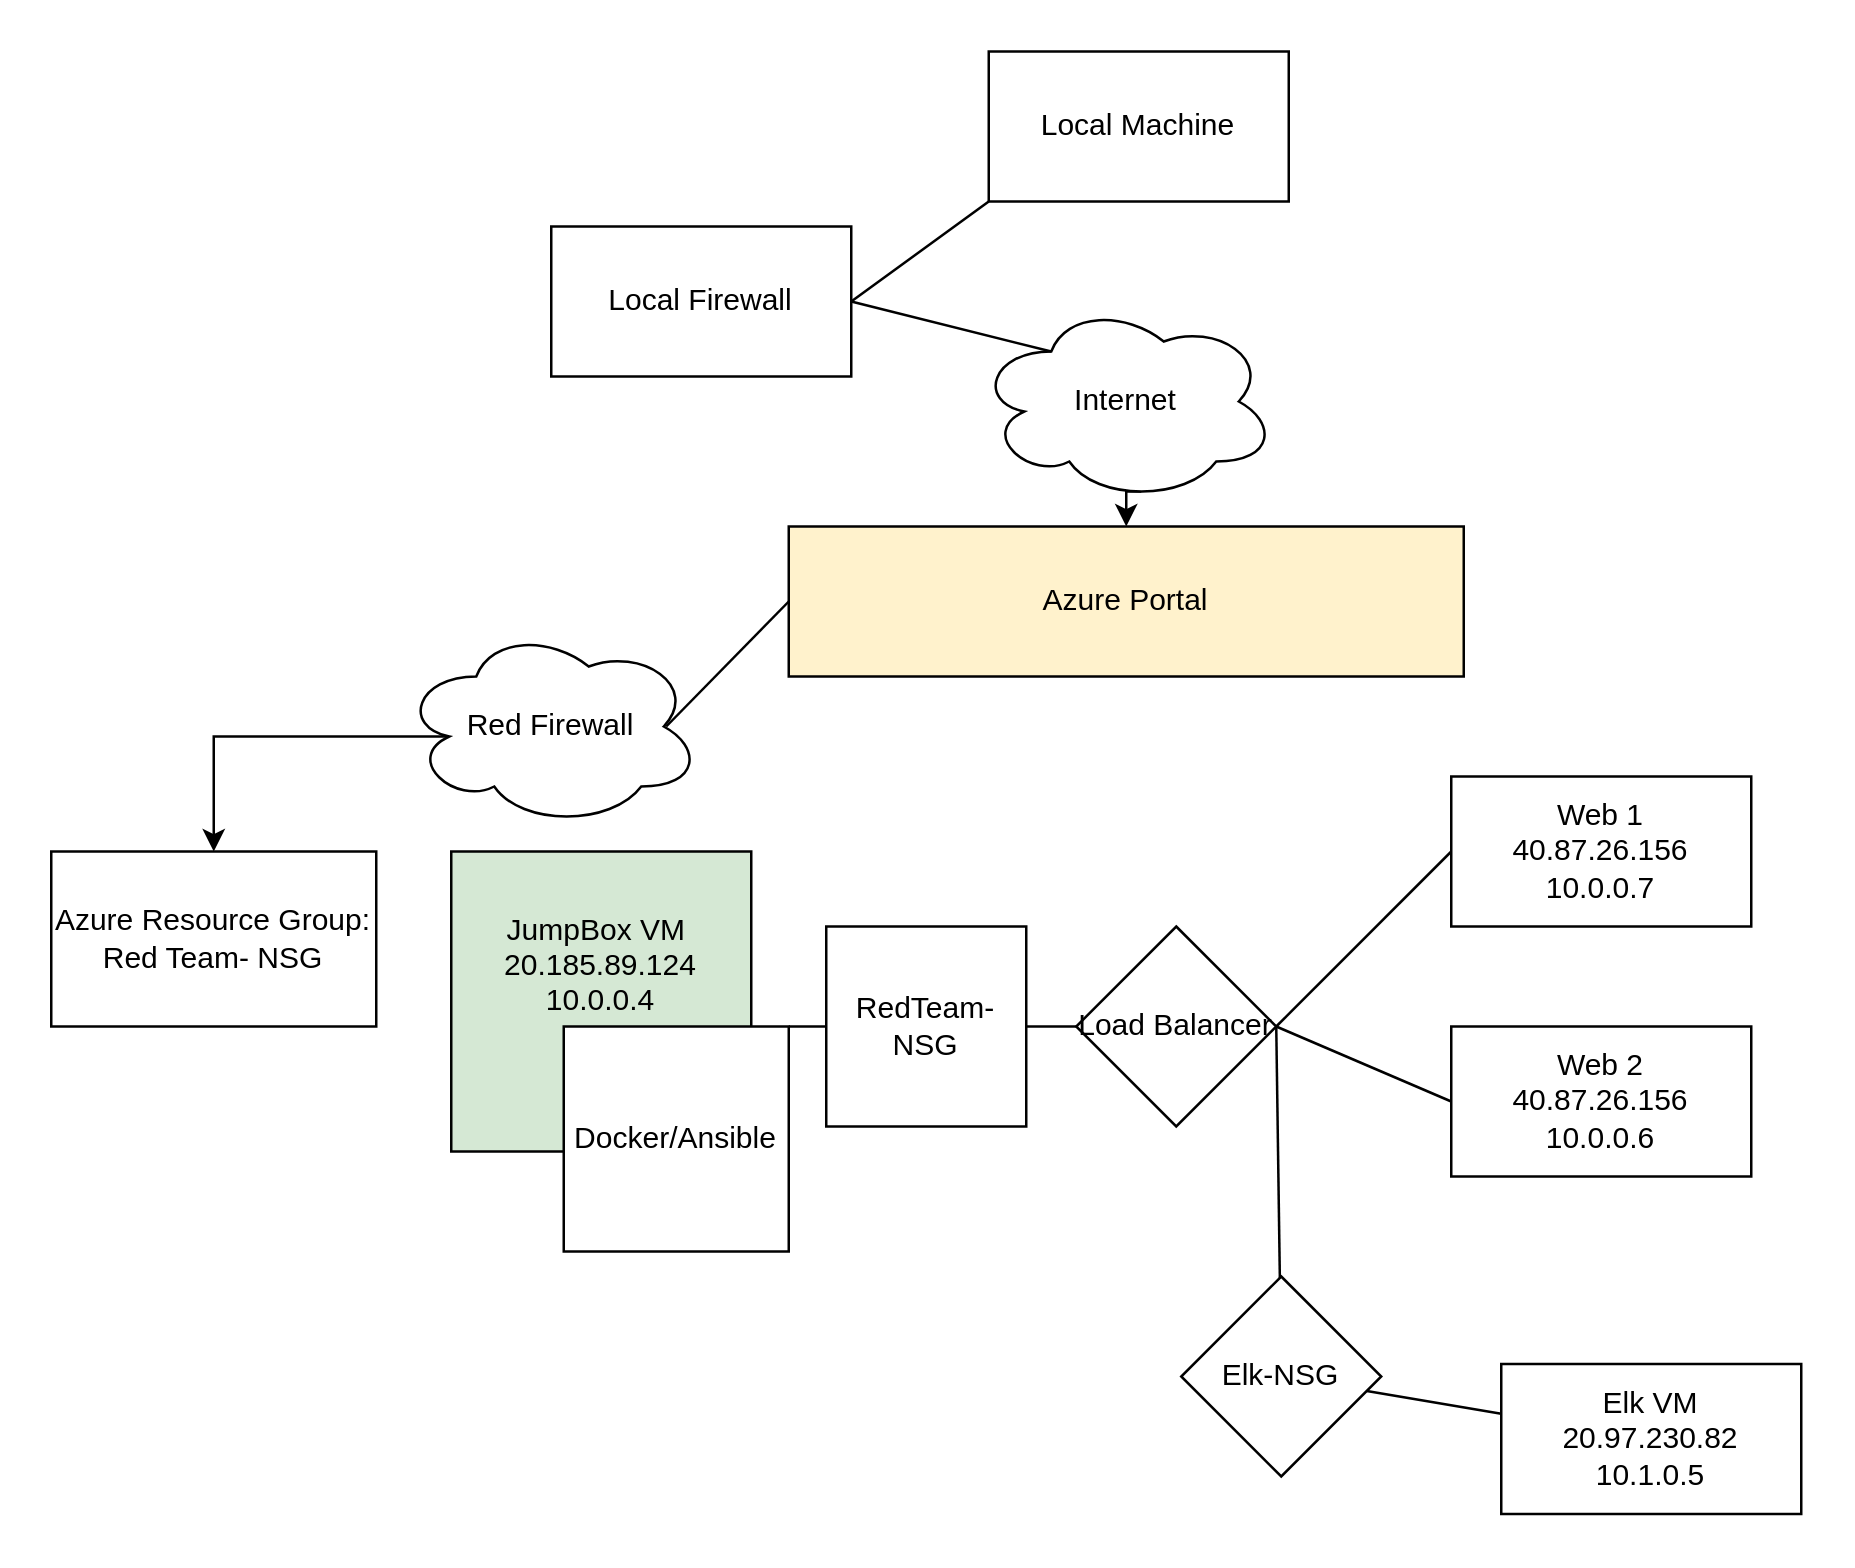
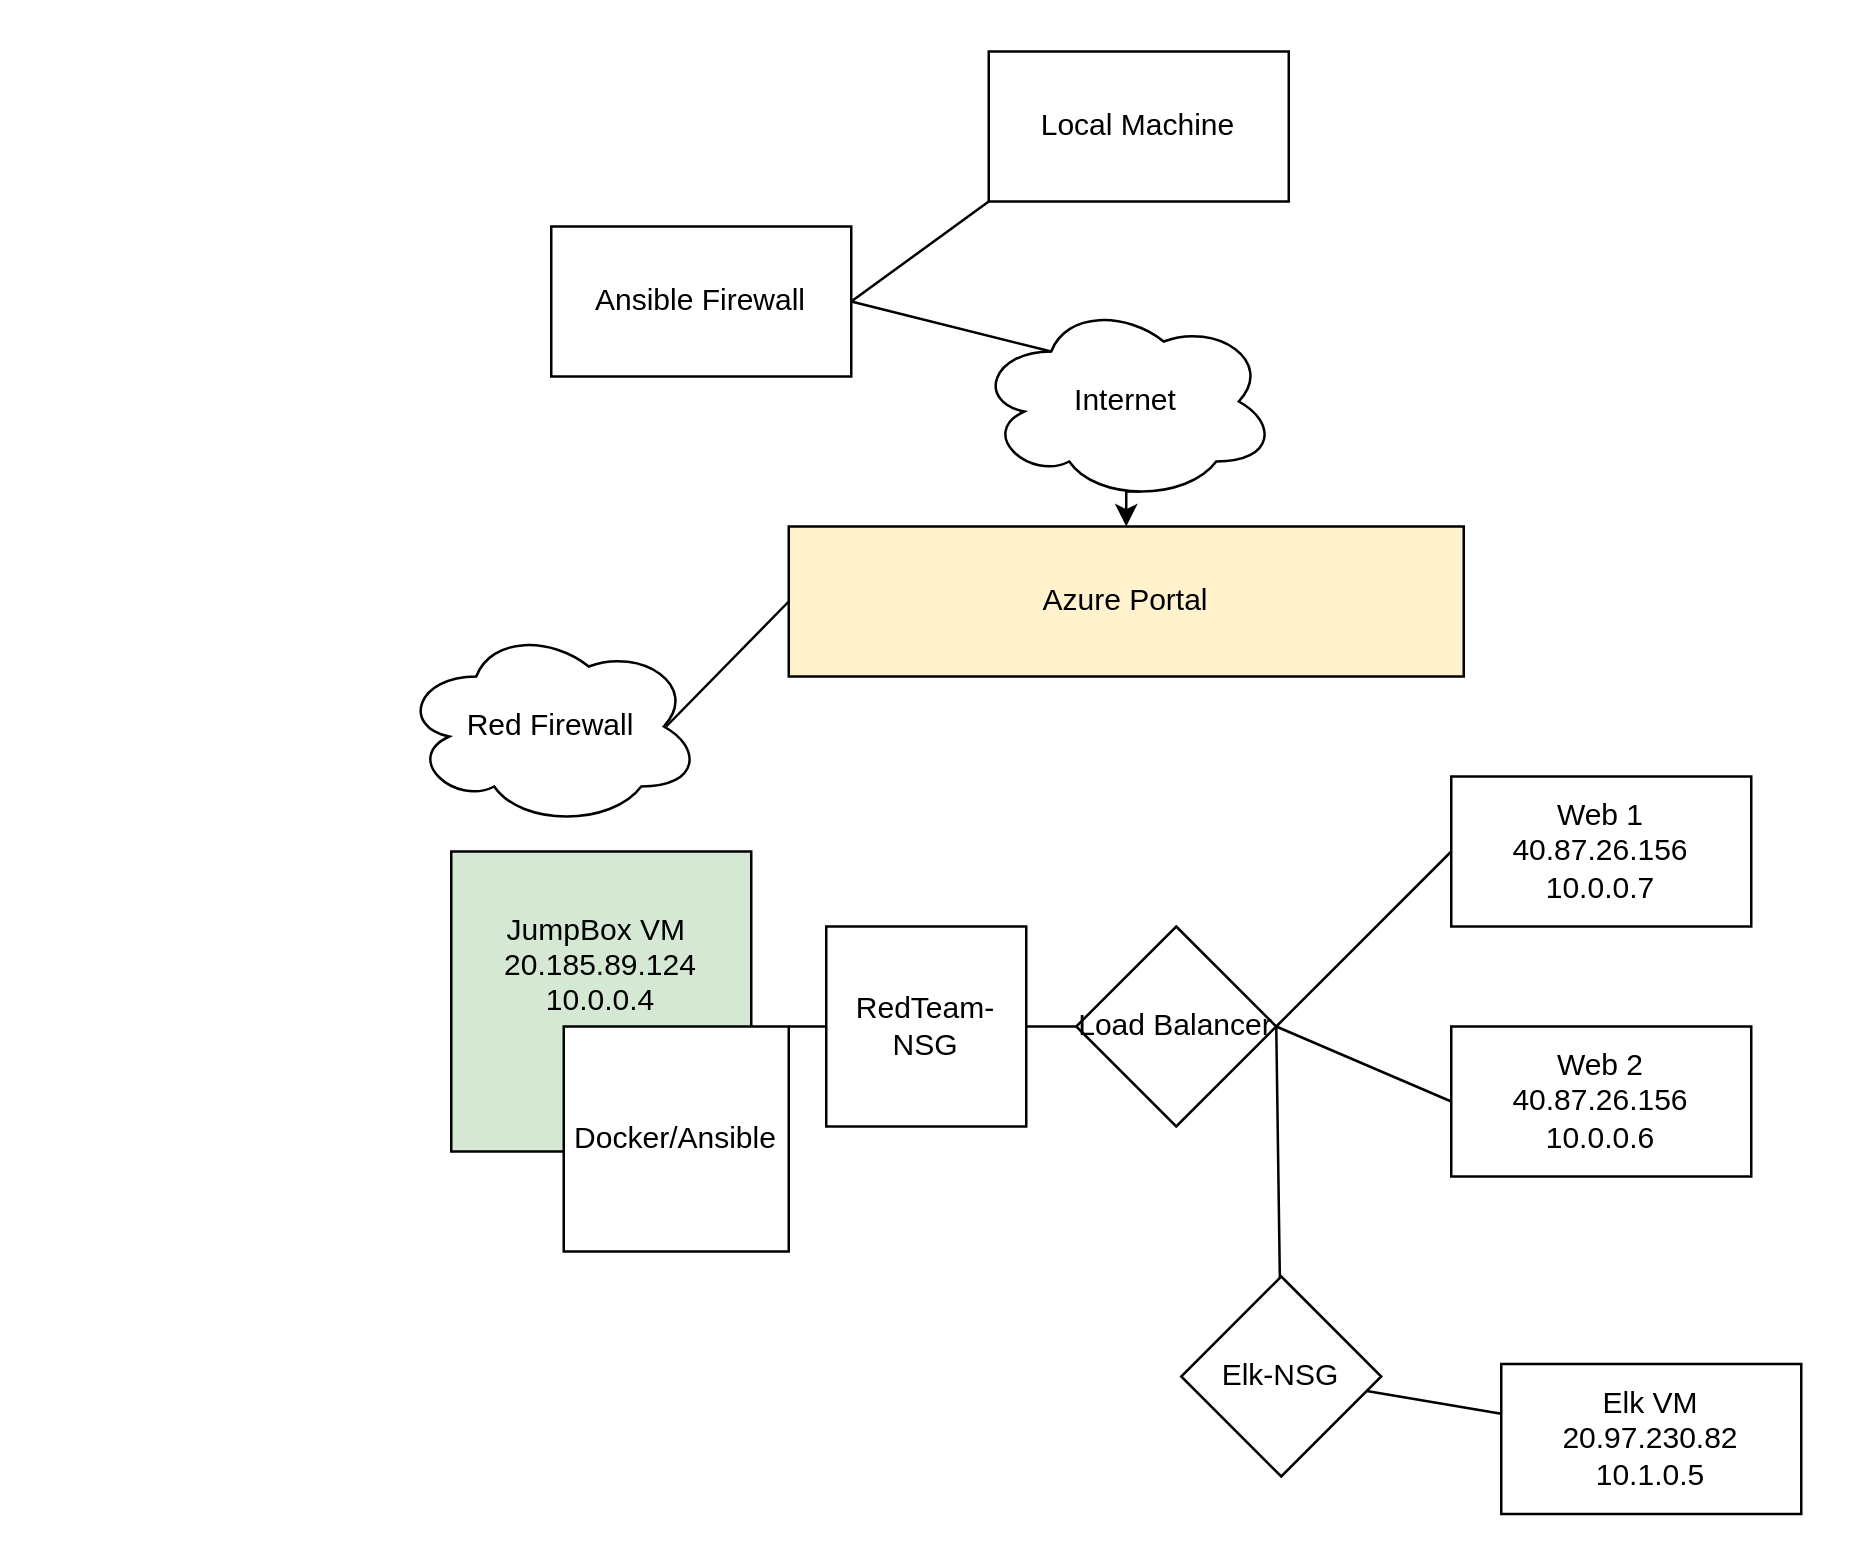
  <mxCell id="0" />
  <mxCell id="1" parent="0" />
  <mxCell id="2" value="Local Machine" style="rounded=0;whiteSpace=wrap;html=1;" parent="1" vertex="1"><mxGeometry x="395" width="120" height="60" as="geometry" y="20" /></mxCell>
- <mxCell id="3" value="Local Firewall" style="rounded=0;whiteSpace=wrap;html=1;" parent="1" vertex="1"><mxGeometry x="220" y="90" width="120" height="60" as="geometry" /></mxCell>
+ <mxCell id="3" value="Ansible Firewall" style="rounded=0;whiteSpace=wrap;html=1;" parent="1" vertex="1"><mxGeometry x="220" y="90" width="120" height="60" as="geometry" /></mxCell>
  <mxCell id="4" style="edgeStyle=orthogonalEdgeStyle;rounded=0;orthogonalLoop=1;jettySize=auto;html=1;exitX=0.55;exitY=0.95;exitDx=0;exitDy=0;exitPerimeter=0;entryX=0.5;entryY=0;entryDx=0;entryDy=0;" parent="1" source="5" target="8" edge="1"><mxGeometry relative="1" as="geometry" /></mxCell>
  <mxCell id="5" value="Internet" style="ellipse;shape=cloud;whiteSpace=wrap;html=1;" parent="1" vertex="1"><mxGeometry x="390" y="120" width="120" height="80" as="geometry" /></mxCell>
  <mxCell id="6" value="" style="endArrow=none;html=1;entryX=0;entryY=1;entryDx=0;entryDy=0;exitX=1;exitY=0.5;exitDx=0;exitDy=0;" parent="1" source="3" target="2" edge="1"><mxGeometry width="50" height="50" relative="1" as="geometry"><mxPoint x="340" y="140" as="sourcePoint" /><mxPoint x="380" y="90" as="targetPoint" /></mxGeometry></mxCell>
  <mxCell id="7" value="" style="endArrow=none;html=1;exitX=1;exitY=0.5;exitDx=0;exitDy=0;entryX=0.25;entryY=0.25;entryDx=0;entryDy=0;entryPerimeter=0;" parent="1" source="3" target="5" edge="1"><mxGeometry width="50" height="50" relative="1" as="geometry"><mxPoint x="410" y="350" as="sourcePoint" /><mxPoint x="460" y="300" as="targetPoint" /></mxGeometry></mxCell>
  <mxCell id="8" value="Azure Portal" style="rounded=0;whiteSpace=wrap;html=1;fillColor=#fff2cc;" parent="1" vertex="1"><mxGeometry x="315" y="210" width="270" height="60" as="geometry" /></mxCell>
- <mxCell id="9" style="edgeStyle=orthogonalEdgeStyle;rounded=0;orthogonalLoop=1;jettySize=auto;html=1;exitX=0.16;exitY=0.55;exitDx=0;exitDy=0;exitPerimeter=0;entryX=0.5;entryY=0;entryDx=0;entryDy=0;" parent="1" source="10" target="11" edge="1"><mxGeometry relative="1" as="geometry"><Array as="points"><mxPoint x="85" y="294" /></Array><mxPoint x="85" y="320" as="targetPoint" /></mxGeometry></mxCell>
  <mxCell id="10" value="Red Firewall" style="ellipse;shape=cloud;whiteSpace=wrap;html=1;" parent="1" vertex="1"><mxGeometry x="160" y="250" width="120" height="80" as="geometry" /></mxCell>
- <mxCell id="11" value="Azure Resource Group:&lt;br&gt;Red Team- NSG" style="rounded=0;whiteSpace=wrap;html=1;" parent="1" vertex="1"><mxGeometry x="20" y="340" width="130" height="70" as="geometry" /></mxCell>
  <mxCell id="12" value="JumpBox VM&amp;nbsp;&lt;br&gt;20.185.89.124&lt;br&gt;10.0.0.4&lt;br&gt;&lt;br&gt;&lt;br&gt;" style="rounded=0;whiteSpace=wrap;html=1;fillColor=#d5e8d4;" parent="1" vertex="1"><mxGeometry x="180" y="340" width="120" height="120" as="geometry" /></mxCell>
  <mxCell id="13" value="" style="endArrow=none;html=1;exitX=1;exitY=0;exitDx=0;exitDy=0;entryX=0;entryY=0.5;entryDx=0;entryDy=0;" parent="1" source="20" target="14" edge="1"><mxGeometry width="50" height="50" relative="1" as="geometry"><mxPoint x="300.004" y="591.716" as="sourcePoint" /><mxPoint x="351.72" y="540" as="targetPoint" /></mxGeometry></mxCell>
  <mxCell id="14" value="Load Balancer" style="rhombus;whiteSpace=wrap;html=1;" parent="1" vertex="1"><mxGeometry x="430" y="370" width="80" height="80" as="geometry" /></mxCell>
  <mxCell id="15" value="Web 1&lt;br&gt;40.87.26.156&lt;br&gt;10.0.0.7" style="rounded=0;whiteSpace=wrap;html=1;" parent="1" vertex="1"><mxGeometry x="580" y="310" width="120" height="60" as="geometry" /></mxCell>
  <mxCell id="16" value="Web 2&lt;br&gt;40.87.26.156&lt;br&gt;10.0.0.6" style="rounded=0;whiteSpace=wrap;html=1;" parent="1" vertex="1"><mxGeometry x="580" y="410" width="120" height="60" as="geometry" /></mxCell>
  <mxCell id="17" value="" style="endArrow=none;html=1;exitX=0;exitY=0.5;exitDx=0;exitDy=0;entryX=1;entryY=0.5;entryDx=0;entryDy=0;" parent="1" source="15" target="14" edge="1"><mxGeometry width="50" height="50" relative="1" as="geometry"><mxPoint x="510" y="675" as="sourcePoint" /><mxPoint x="560" y="630" as="targetPoint" /></mxGeometry></mxCell>
  <mxCell id="18" value="" style="endArrow=none;html=1;exitX=0;exitY=0.5;exitDx=0;exitDy=0;entryX=1;entryY=0.5;entryDx=0;entryDy=0;" parent="1" source="16" target="14" edge="1"><mxGeometry width="50" height="50" relative="1" as="geometry"><mxPoint x="375" y="655" as="sourcePoint" /><mxPoint x="560" y="630" as="targetPoint" /></mxGeometry></mxCell>
  <mxCell id="19" value="" style="endArrow=none;html=1;entryX=0;entryY=0.5;entryDx=0;entryDy=0;" parent="1" target="8" edge="1"><mxGeometry width="50" height="50" relative="1" as="geometry"><mxPoint x="266" y="290" as="sourcePoint" /><mxPoint x="400" y="430" as="targetPoint" /></mxGeometry></mxCell>
  <mxCell id="20" value="Docker/Ansible" style="whiteSpace=wrap;html=1;aspect=fixed;" parent="1" vertex="1"><mxGeometry x="225" y="410" width="90" height="90" as="geometry" /></mxCell>
  <mxCell id="21" value="" style="endArrow=none;html=1;startArrow=none;" edge="1" parent="1" source="23" target="22"><mxGeometry width="50" height="50" relative="1" as="geometry"><mxPoint x="440" y="450" as="sourcePoint" /><mxPoint x="640" y="450" as="targetPoint" /></mxGeometry></mxCell>
  <mxCell id="22" value="Elk VM&lt;br&gt;20.97.230.82&lt;br&gt;10.1.0.5" style="rounded=0;whiteSpace=wrap;html=1;" vertex="1" parent="1"><mxGeometry x="600" y="545" width="120" height="60" as="geometry" /></mxCell>
  <mxCell id="23" value="Elk-NSG" style="rhombus;whiteSpace=wrap;html=1;" vertex="1" parent="1"><mxGeometry x="472" y="510" width="80" height="80" as="geometry" /></mxCell>
  <mxCell id="24" value="" style="endArrow=none;html=1;exitX=1;exitY=0.5;exitDx=0;exitDy=0;" edge="1" parent="1" source="14" target="23"><mxGeometry width="50" height="50" relative="1" as="geometry"><mxPoint x="500" y="450" as="sourcePoint" /><mxPoint x="710" y="450" as="targetPoint" /></mxGeometry></mxCell>
  <mxCell id="25" value="RedTeam-NSG" style="whiteSpace=wrap;html=1;rounded=0;" vertex="1" parent="1"><mxGeometry x="330" y="370" width="80" height="80" as="geometry" /></mxCell>
